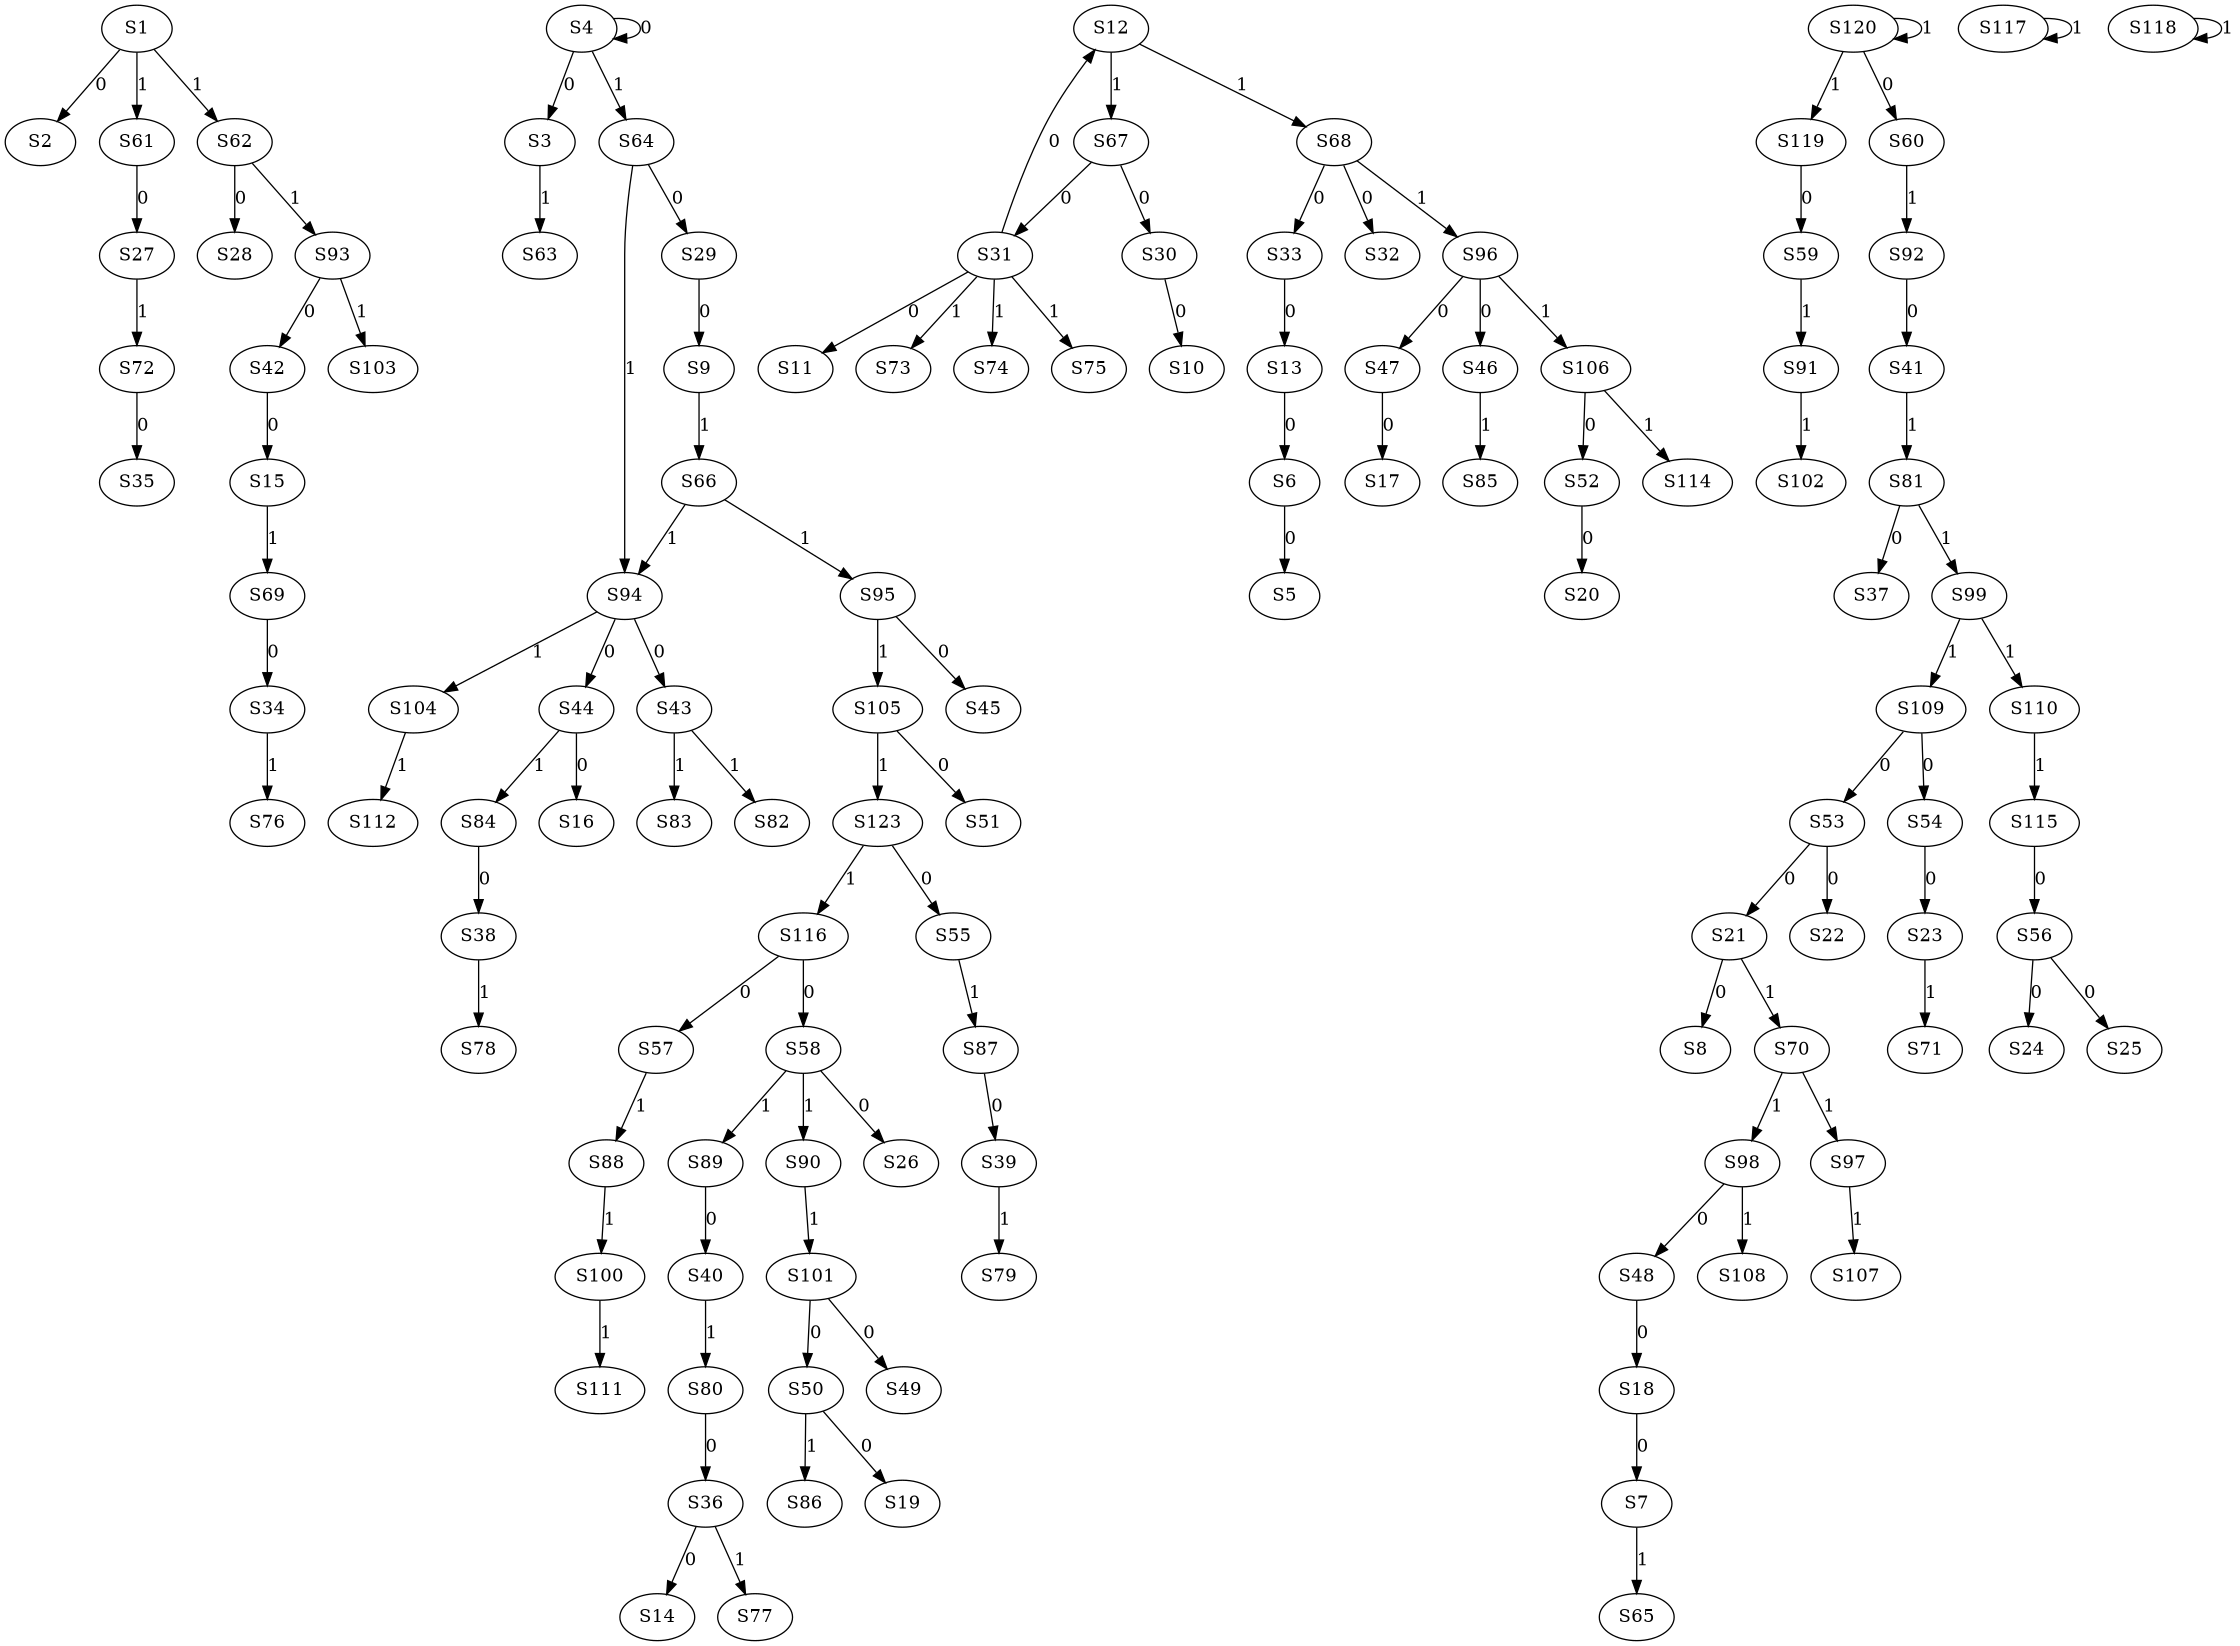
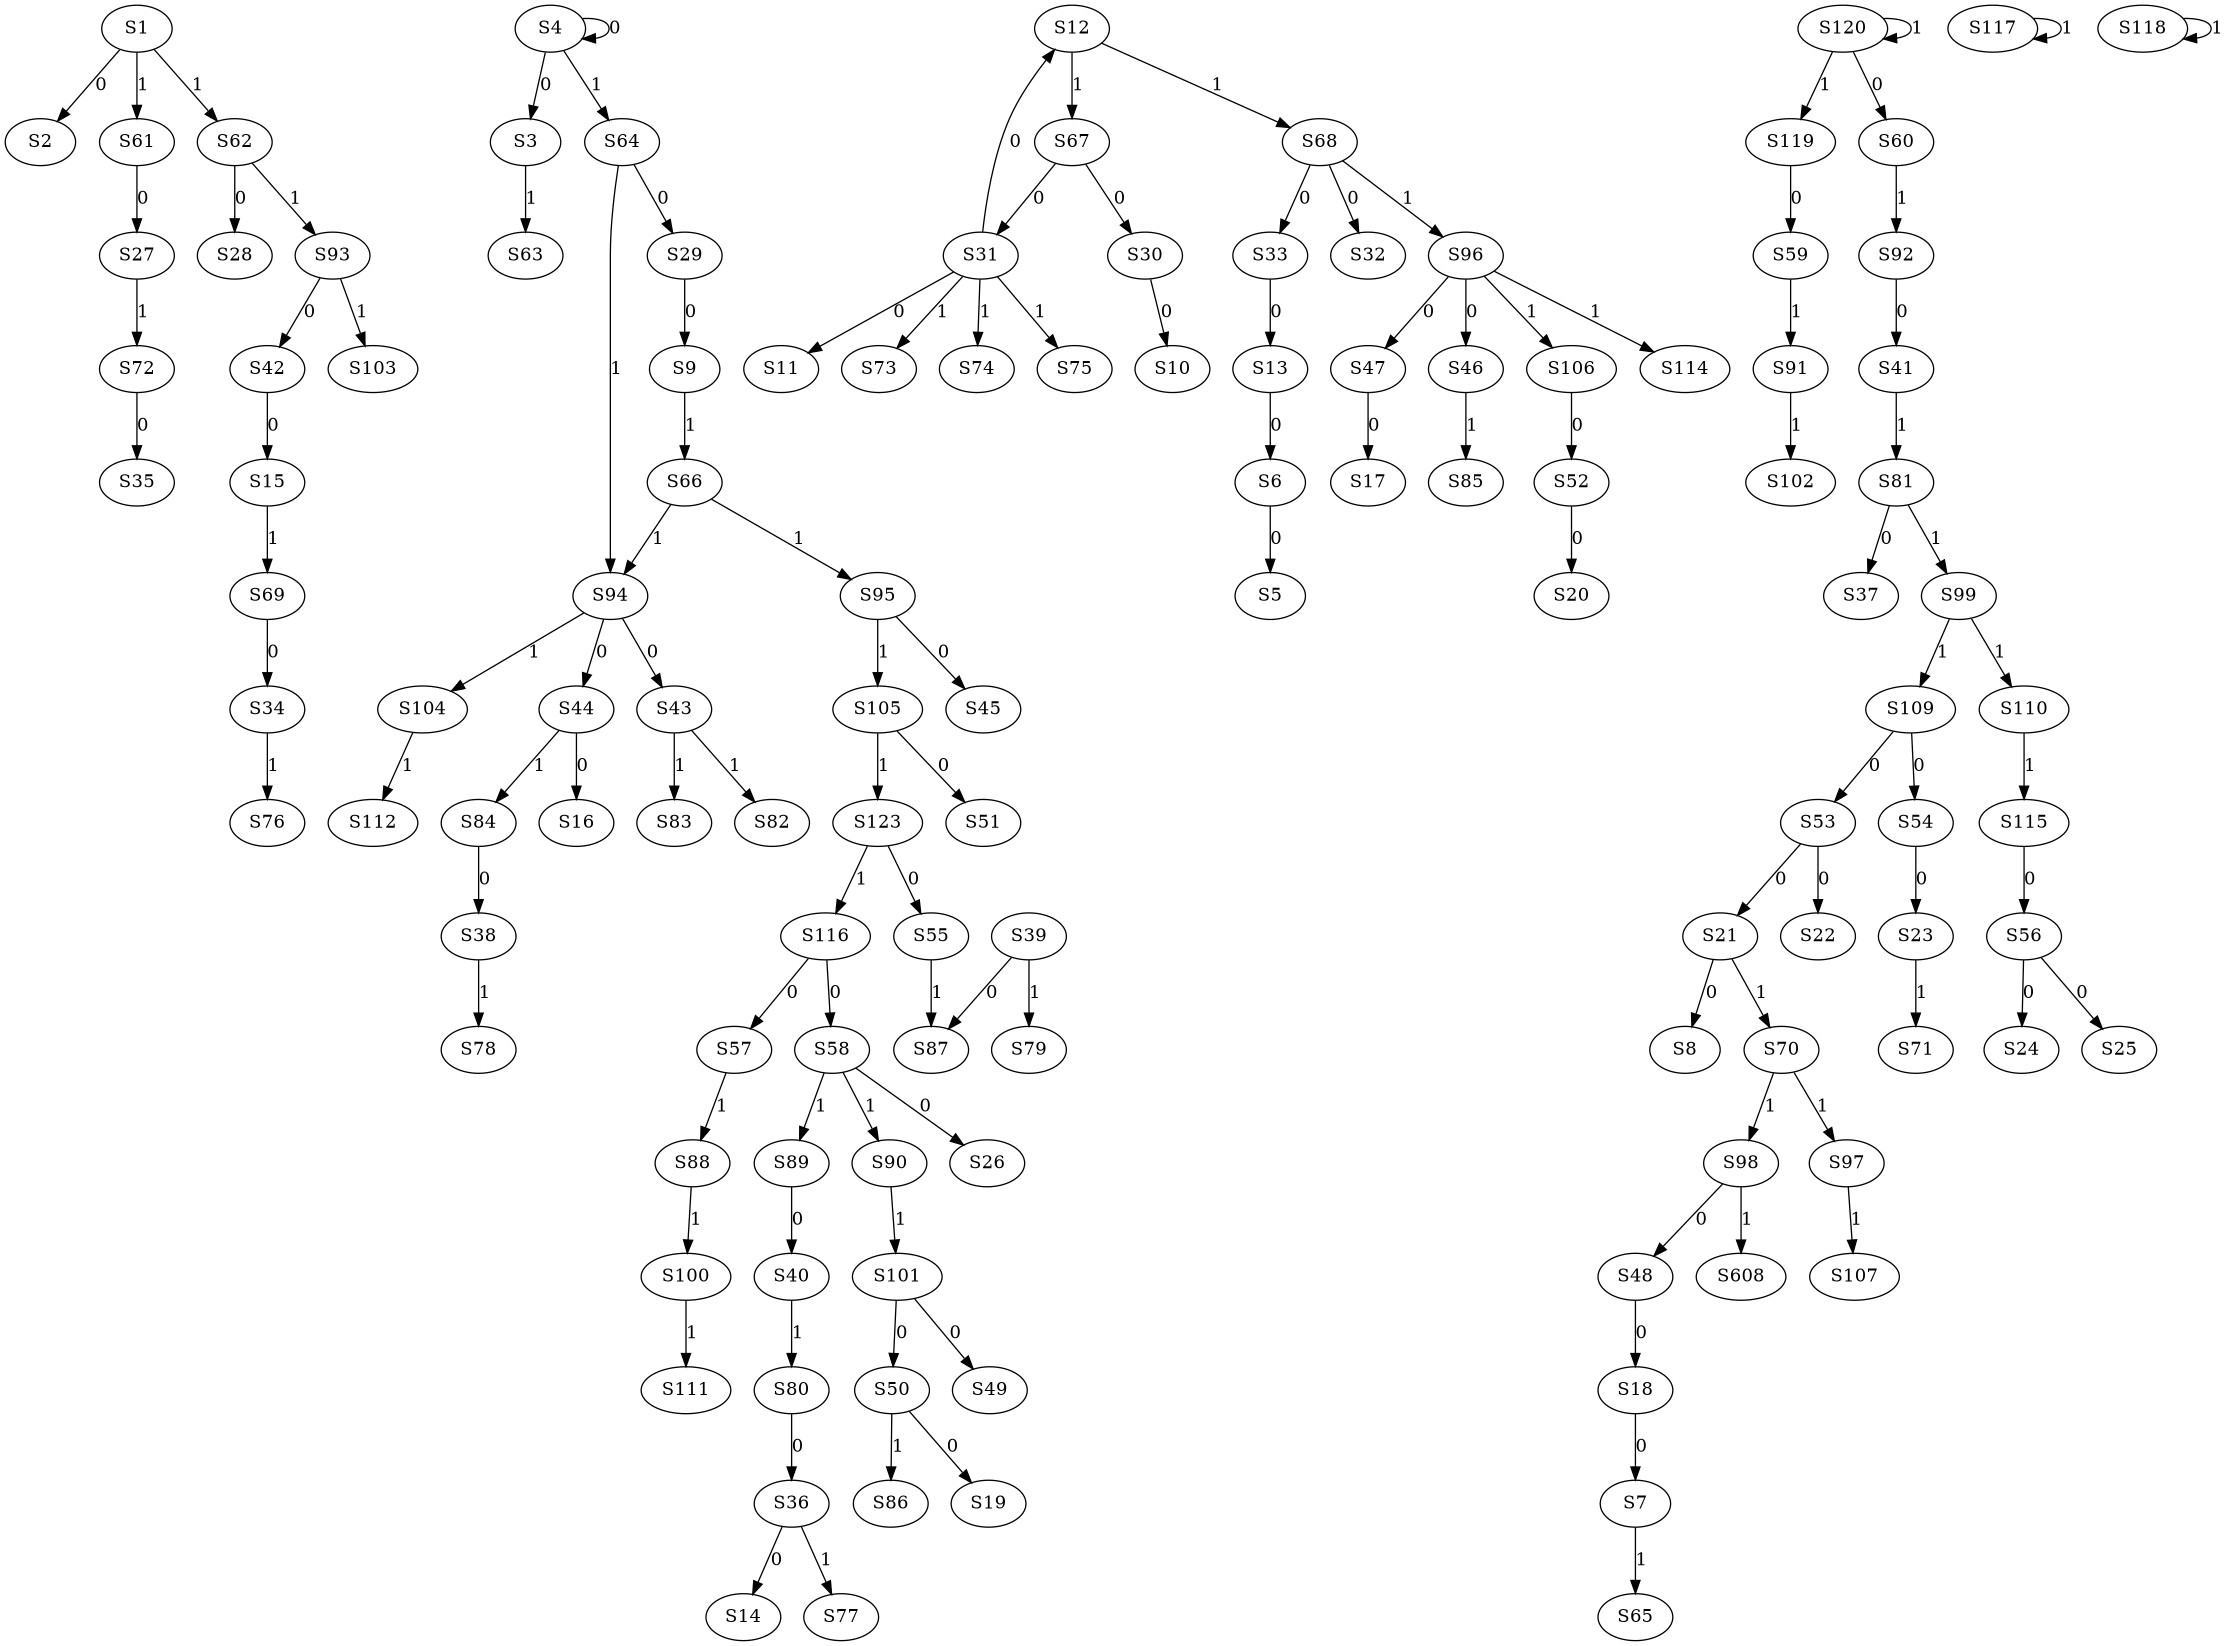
  strict digraph {
    S1
    S2
    S61
    S62
    S27
    S28
    S93
    S4
    S3
    S64
    S63
    S29
    S94
    S6
    S5
    S13
    S18
    S7
    S65
    S21
    S8
    S70
    S98
    S97
    S9
    S66
    S95
    S30
    S10
    S31
    S11
    S12
    S73
    S74
    S75
    S67
    S68
    S33
    S32
    S96
    S36
    S14
    S77
    S42
    S15
    S69
    S34
    S44
    S16
    S84
    S38
    S47
    S17
    S48
    S50
    S19
    S86
    S52
    S20
    S53
    S22
    S54
    S23
    S71
    S56
    S24
    S25
    S58
    S26
    S89
    S90
    S40
    S101
    S72
    S35
    S103
    S43
    S104
    S46
    S106
    S76
    S80
    S81
    S37
    S99
    S109
    S110
    S78
    S87
    S39
    S79
    S92
    S41
    S82
    S83
    S112
    S45
    S105
    S51
    n100 [label=S123]
    S85
    S114
-   S108
+   S108 [label=S608]
    S49
    S55
    S116
    S57
    S115
    S88
    S100
    S119
    S59
    S91
    S102
    S120
    S60
    S107
    S111
    S117
    S118
    S1 -> S2 [label=0]
    S1 -> S61 [label=1]
    S1 -> S62 [label=1]
    S61 -> S27 [label=0]
    S62 -> S28 [label=0]
    S62 -> S93 [label=1]
    S27 -> S72 [label=1]
    S93 -> S42 [label=0]
    S93 -> S103 [label=1]
    S4 -> S4 [label=0]
    S4 -> S3 [label=0]
    S4 -> S64 [label=1]
    S3 -> S63 [label=1]
    S64 -> S29 [label=0]
    S64 -> S94 [label=1]
    S29 -> S9 [label=0]
    S94 -> S44 [label=0]
    S94 -> S43 [label=0]
    S94 -> S104 [label=1]
    S6 -> S5 [label=0]
    S13 -> S6 [label=0]
    S18 -> S7 [label=0]
    S7 -> S65 [label=1]
    S21 -> S8 [label=0]
    S21 -> S70 [label=1]
    S70 -> S98 [label=1]
    S70 -> S97 [label=1]
    S98 -> S48 [label=0]
    S98 -> S108 [label=1]
    S97 -> S107 [label=1]
    S9 -> S66 [label=1]
    S66 -> S94 [label=1]
    S66 -> S95 [label=1]
    S95 -> S45 [label=0]
    S95 -> S105 [label=1]
    S30 -> S10 [label=0]
    S31 -> S11 [label=0]
    S31 -> S12 [label=0]
    S31 -> S73 [label=1]
    S31 -> S74 [label=1]
    S31 -> S75 [label=1]
    S12 -> S67 [label=1]
    S12 -> S68 [label=1]
    S67 -> S30 [label=0]
    S67 -> S31 [label=0]
    S68 -> S33 [label=0]
    S68 -> S32 [label=0]
    S68 -> S96 [label=1]
    S33 -> S13 [label=0]
    S96 -> S47 [label=0]
    S96 -> S46 [label=0]
    S96 -> S106 [label=1]
    S36 -> S14 [label=0]
    S36 -> S77 [label=1]
    S42 -> S15 [label=0]
    S15 -> S69 [label=1]
    S69 -> S34 [label=0]
    S34 -> S76 [label=1]
    S44 -> S16 [label=0]
    S44 -> S84 [label=1]
    S84 -> S38 [label=0]
    S38 -> S78 [label=1]
    S47 -> S17 [label=0]
    S48 -> S18 [label=0]
    S50 -> S19 [label=0]
    S50 -> S86 [label=1]
    S52 -> S20 [label=0]
    S53 -> S21 [label=0]
    S53 -> S22 [label=0]
    S54 -> S23 [label=0]
    S23 -> S71 [label=1]
    S56 -> S24 [label=0]
    S56 -> S25 [label=0]
    S58 -> S26 [label=0]
    S58 -> S89 [label=1]
    S58 -> S90 [label=1]
    S89 -> S40 [label=0]
    S90 -> S101 [label=1]
    S40 -> S80 [label=1]
    S101 -> S50 [label=0]
    S101 -> S49 [label=0]
    S72 -> S35 [label=0]
    S43 -> S82 [label=1]
    S43 -> S83 [label=1]
    S104 -> S112 [label=1]
    S46 -> S85 [label=1]
    S106 -> S52 [label=0]
-   S106 -> S114 [label=1]
+   S96 -> S114 [label=1]
    S80 -> S36 [label=0]
    S81 -> S37 [label=0]
    S81 -> S99 [label=1]
    S99 -> S109 [label=1]
    S99 -> S110 [label=1]
    S109 -> S53 [label=0]
    S109 -> S54 [label=0]
    S110 -> S115 [label=1]
-   S87 -> S39 [label=0]
+   S39 -> S87 [label=0]
    S39 -> S79 [label=1]
    S92 -> S41 [label=0]
    S41 -> S81 [label=1]
    S105 -> S51 [label=0]
    S105 -> n100 [label=1]
    n100 -> S55 [label=0]
    n100 -> S116 [label=1]
    S55 -> S87 [label=1]
    S116 -> S58 [label=0]
    S116 -> S57 [label=0]
    S57 -> S88 [label=1]
    S115 -> S56 [label=0]
    S88 -> S100 [label=1]
    S100 -> S111 [label=1]
    S119 -> S59 [label=0]
    S59 -> S91 [label=1]
    S91 -> S102 [label=1]
    S120 -> S119 [label=1]
    S120 -> S120 [label=1]
    S120 -> S60 [label=0]
    S60 -> S92 [label=1]
    S117 -> S117 [label=1]
    S118 -> S118 [label=1]
  }
